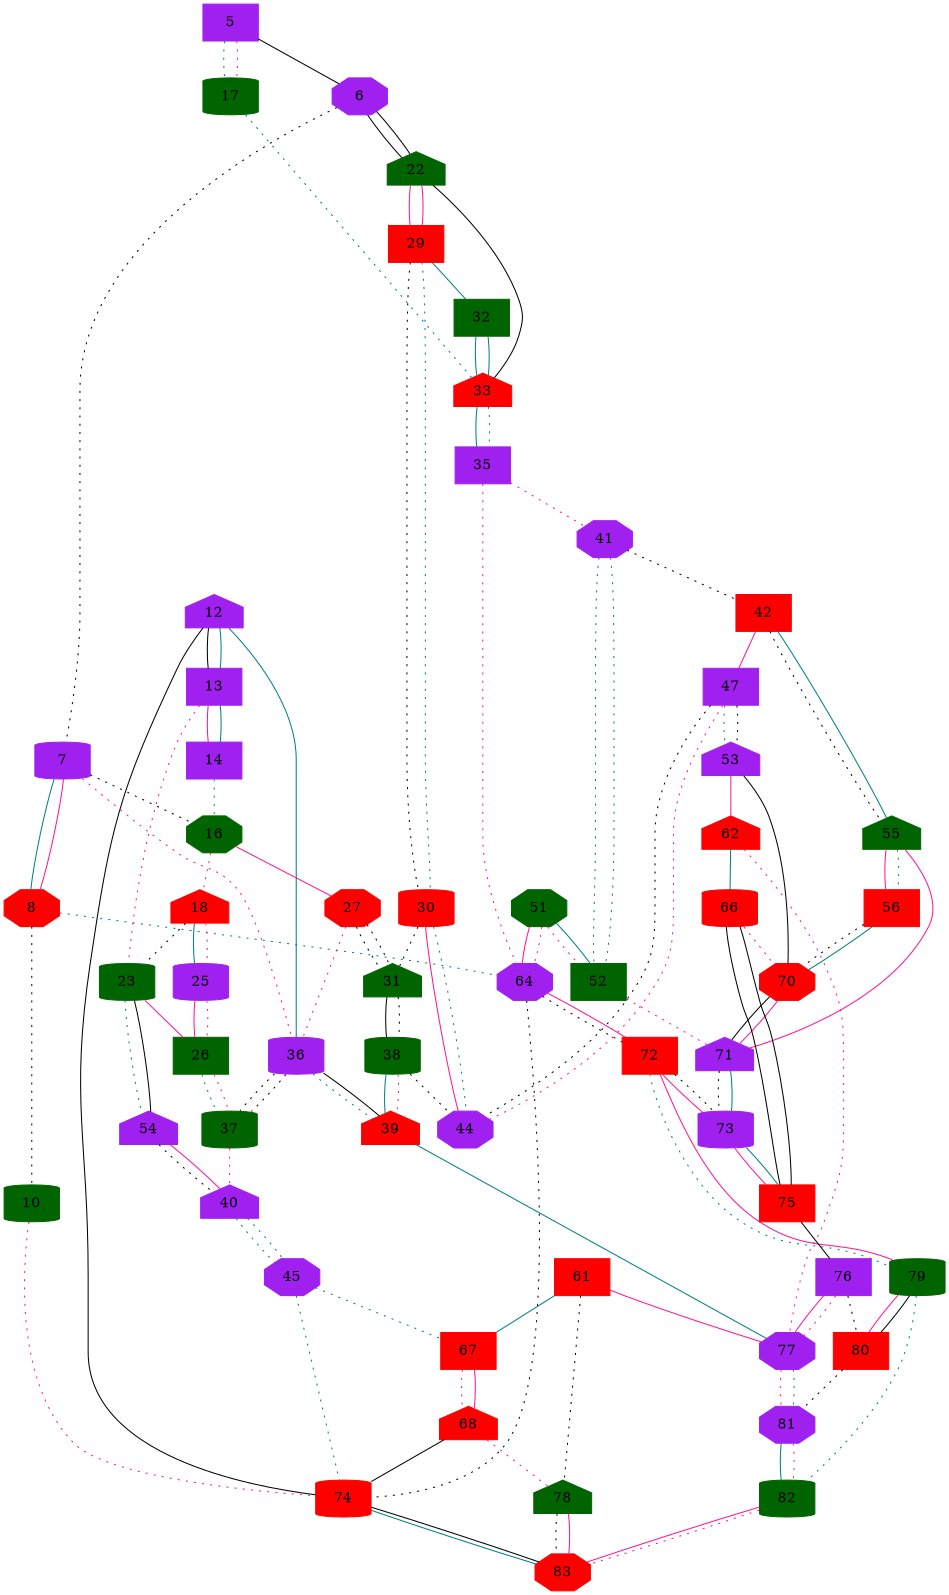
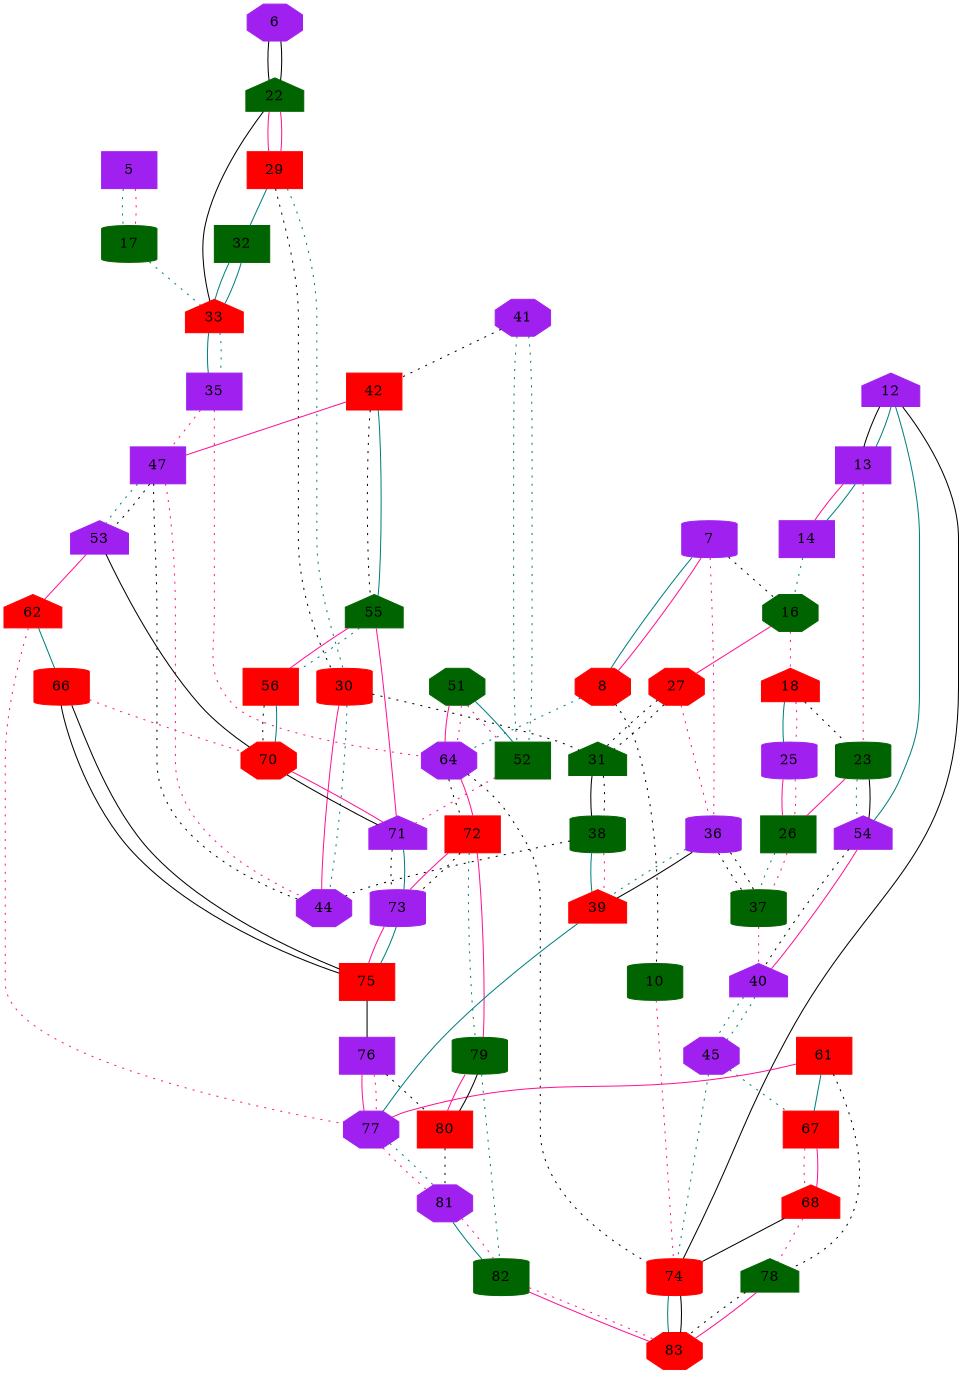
  graph {
    node [color=purple shape=box style=filled]
    edge [color=deeppink style=dotted]
    5 [super="+2"]
    6 [shape=octagon]
    17 [color=darkgreen shape=cylinder]
    7 [shape=cylinder]
    22 [color=darkgreen shape=house]
    33 [color=red shape=house super="+20+21"]
    64 [shape=octagon super="+3+34"]
    74 [color=red shape=cylinder super="+69+46+11"]
    72 [color=red]
    8 [color=red shape=octagon super="+4"]
    16 [color=darkgreen shape=octagon super="+15"]
    36 [shape=cylinder super="+28"]
    29 [color=red]
    10 [color=darkgreen shape=cylinder super="+9"]
    18 [color=red shape=house]
    27 [color=red shape=octagon]
    83 [color=red shape=octagon]
    12 [shape=house]
    13
    n20 [label=54 shape=house]
    14
    23 [color=darkgreen shape=cylinder super="+19"]
    40 [shape=house]
    26 [color=darkgreen]
    25 [shape=cylinder]
    31 [color=darkgreen shape=house]
    35
    30 [color=red shape=cylinder]
    32 [color=darkgreen]
    37 [color=darkgreen shape=cylinder]
    45 [shape=octagon]
    39 [color=red shape=house]
    38 [color=darkgreen shape=cylinder]
    44 [shape=octagon]
    41 [shape=octagon]
    42 [color=red]
    52 [color=darkgreen]
    77 [shape=octagon super="+63+59+48"]
    81 [shape=octagon]
    67 [color=red super="+50"]
    n41 [label=47]
    55 [color=darkgreen shape=house]
    71 [shape=house super="+58"]
    53 [shape=house]
    56 [color=red]
    62 [color=red shape=house super="+54"]
    70 [color=red shape=octagon super="+65+57"]
    68 [color=red shape=house]
    51 [color=darkgreen shape=octagon]
    73 [shape=cylinder]
    66 [color=red shape=cylinder]
    61 [color=red super="+49+60"]
    78 [color=darkgreen shape=house]
    75 [color=red]
    79 [color=darkgreen shape=cylinder]
    76
    80 [color=red]
    82 [color=darkgreen shape=cylinder]
-   5 -- 6 [color=black style=solid]
    5 -- 17 [color=teal weight=2]
    5 -- 17
-   6 -- 7 [color=black]
    6 -- 22 [color=black style=solid]
    6 -- 22 [color=black style=solid]
    17 -- 33 [color=teal]
    7 -- 8 [color=teal style=solid]
    7 -- 8 [style=solid]
    7 -- 16 [color=black]
    7 -- 36
    22 -- 33 [color=black style=solid]
    22 -- 29 [style=solid]
    22 -- 29 [style=solid]
    33 -- 35 [color=teal style=solid]
    33 -- 35 [color=teal]
    64 -- 74 [color=black]
    64 -- 72 [color=black]
    64 -- 72 [style=solid]
    74 -- 83 [color=teal style=solid]
    74 -- 83 [color=black style=solid]
    72 -- 73 [style=solid]
    72 -- 73 [color=black]
    72 -- 79 [color=teal]
    72 -- 79 [style=solid]
    8 -- 64 [color=teal]
    8 -- 10 [color=black weight=2]
    16 -- 18
    16 -- 27 [style=solid]
    36 -- 37 [color=black]
    36 -- 37 [color=black]
    36 -- 39 [color=teal]
    36 -- 39 [color=black style=solid]
    29 -- 30 [color=black]
    29 -- 30 [color=teal]
    29 -- 32 [color=teal style=solid]
    10 -- 74 [weight=2]
    18 -- 23 [color=black]
    18 -- 25 [color=teal style=solid]
    18 -- 25
    27 -- 36
    27 -- 31 [color=black]
    27 -- 31 [color=black]
    12 -- 74 [color=black style=solid]
    12 -- 13 [color=black style=solid]
    12 -- 13 [color=teal style=solid]
-   12 -- 36 [color=teal style=solid]
+   12 -- n20 [color=teal style=solid]
    13 -- 14 [style=solid]
    13 -- 14 [color=teal style=solid]
    13 -- 23
    n20 -- 40 [color=black]
    n20 -- 40 [style=solid]
    14 -- 16 [color=teal]
    23 -- n20 [color=teal]
    23 -- n20 [color=black style=solid]
    23 -- 26 [style=solid]
    40 -- 45 [color=teal]
    40 -- 45 [color=teal]
    26 -- 37 [color=teal]
    26 -- 37
    25 -- 26 [style=solid]
    25 -- 26
    31 -- 38 [color=black style=solid]
    31 -- 38 [color=black]
    35 -- 64
-   35 -- 41
+   35 -- n41
    30 -- 31 [color=black]
    30 -- 44 [style=solid]
    30 -- 44 [color=teal]
    32 -- 33 [color=teal style=solid weight=2]
    32 -- 33 [color=teal style=solid]
    37 -- 40
    45 -- 74 [color=teal]
    45 -- 67 [color=teal]
    39 -- 77 [color=teal style=solid]
    38 -- 39 [color=teal style=solid]
    38 -- 39
    38 -- 44 [color=black]
    41 -- 42 [color=black]
    41 -- 52 [color=teal]
    41 -- 52 [color=teal]
    42 -- n41 [style=solid]
    42 -- 55 [color=black]
    42 -- 55 [color=teal style=solid]
    52 -- 71
    77 -- 81
    77 -- 81 [color=teal]
    81 -- 82 [color=teal style=solid]
    81 -- 82
    67 -- 68
    67 -- 68 [style=solid]
    n41 -- 44 [color=black]
    n41 -- 44
    n41 -- 53 [color=teal]
    n41 -- 53 [color=black]
    55 -- 71 [style=solid]
    55 -- 56 [style=solid]
    55 -- 56 [color=teal]
    71 -- 73 [color=black]
    71 -- 73 [color=teal style=solid]
    53 -- 62 [style=solid]
    53 -- 70 [color=black style=solid]
    56 -- 70 [color=black weight=2]
    56 -- 70 [color=teal style=solid]
    62 -- 77 [weight=2]
    62 -- 66 [color=teal style=solid]
    70 -- 71 [color=black style=solid]
    70 -- 71 [style=solid]
    68 -- 74 [color=black style=solid]
    68 -- 78
    51 -- 64 [style=solid weight=2]
    51 -- 64
    51 -- 52
    51 -- 52 [color=teal style=solid]
    73 -- 75 [style=solid]
    73 -- 75 [color=teal style=solid]
    66 -- 70
    66 -- 75 [color=black style=solid]
    66 -- 75 [color=black style=solid]
    61 -- 77 [style=solid weight=2]
    61 -- 67 [color=teal style=solid weight=2]
    61 -- 78 [color=black]
    78 -- 83 [color=black]
    78 -- 83 [style=solid]
    75 -- 76 [color=black style=solid]
    79 -- 80 [style=solid]
    79 -- 80 [color=black style=solid]
    79 -- 82 [color=teal]
    76 -- 77 [style=solid]
    76 -- 77
    76 -- 80 [color=black]
    80 -- 81 [color=black]
    82 -- 83 [style=solid]
    82 -- 83
  }
